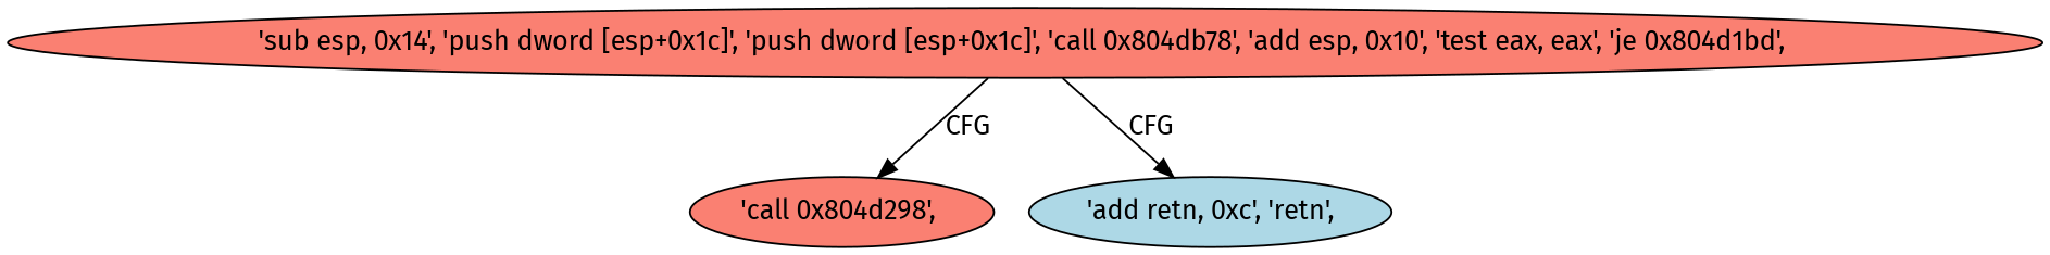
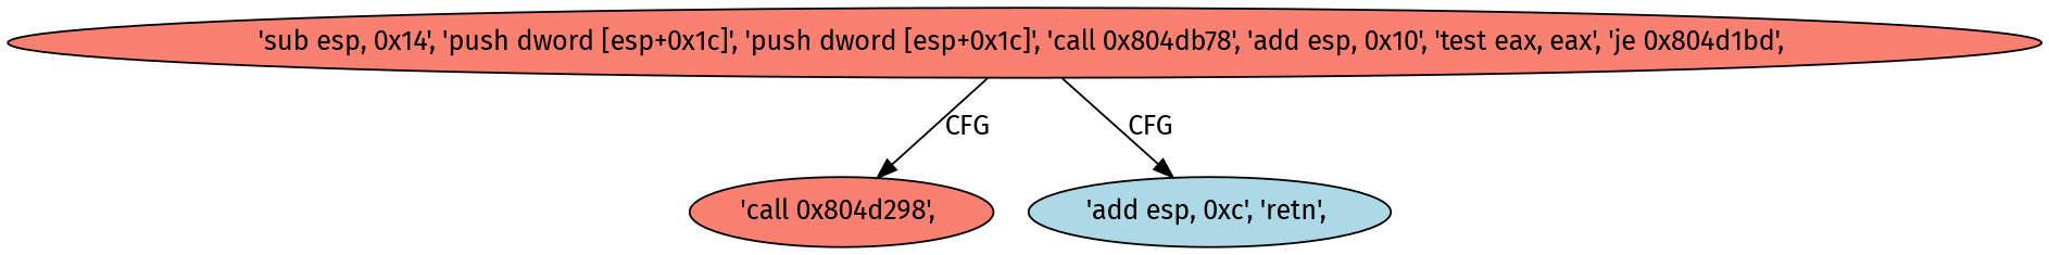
  digraph {
    fontname="Fira Sans"
    node [style=filled fillcolor=salmon fontname="Fira Sans"]
    edge [fontname="Fira Sans"]
    n1 [label="'sub esp, 0x14', 'push dword [esp+0x1c]', 'push dword [esp+0x1c]', 'call 0x804db78', 'add esp, 0x10', 'test eax, eax', 'je 0x804d1bd', "]
    n2 [label="'call 0x804d298', "]
-   n3 [label="'add retn, 0xc', 'retn'," fillcolor=lightblue]
+   n3 [label="'add esp, 0xc', 'retn', " fillcolor=lightblue]
    n1 -> n2 [label=CFG]
    n1 -> n3 [label=CFG]
  }
